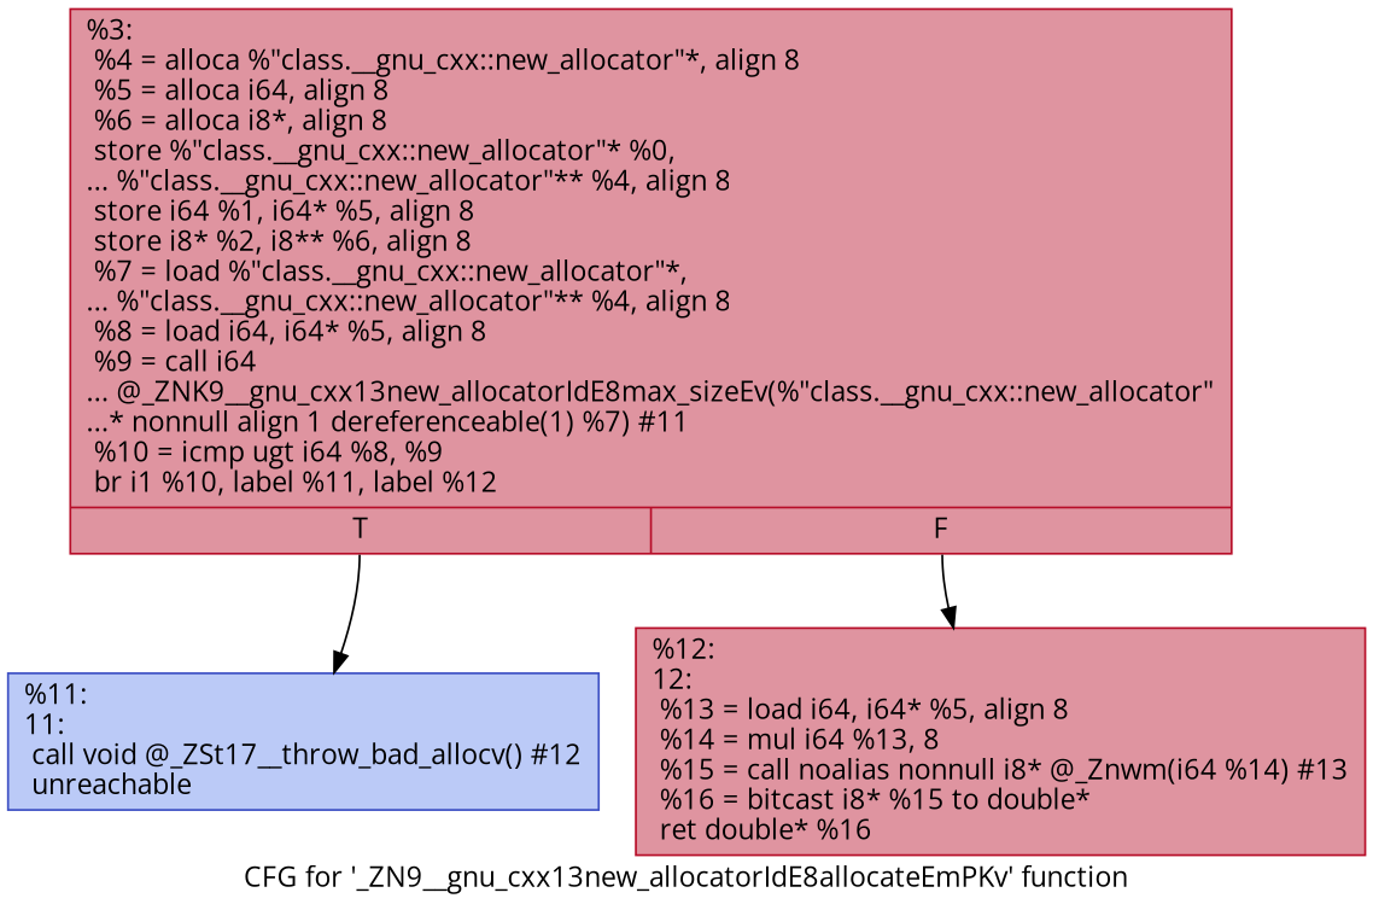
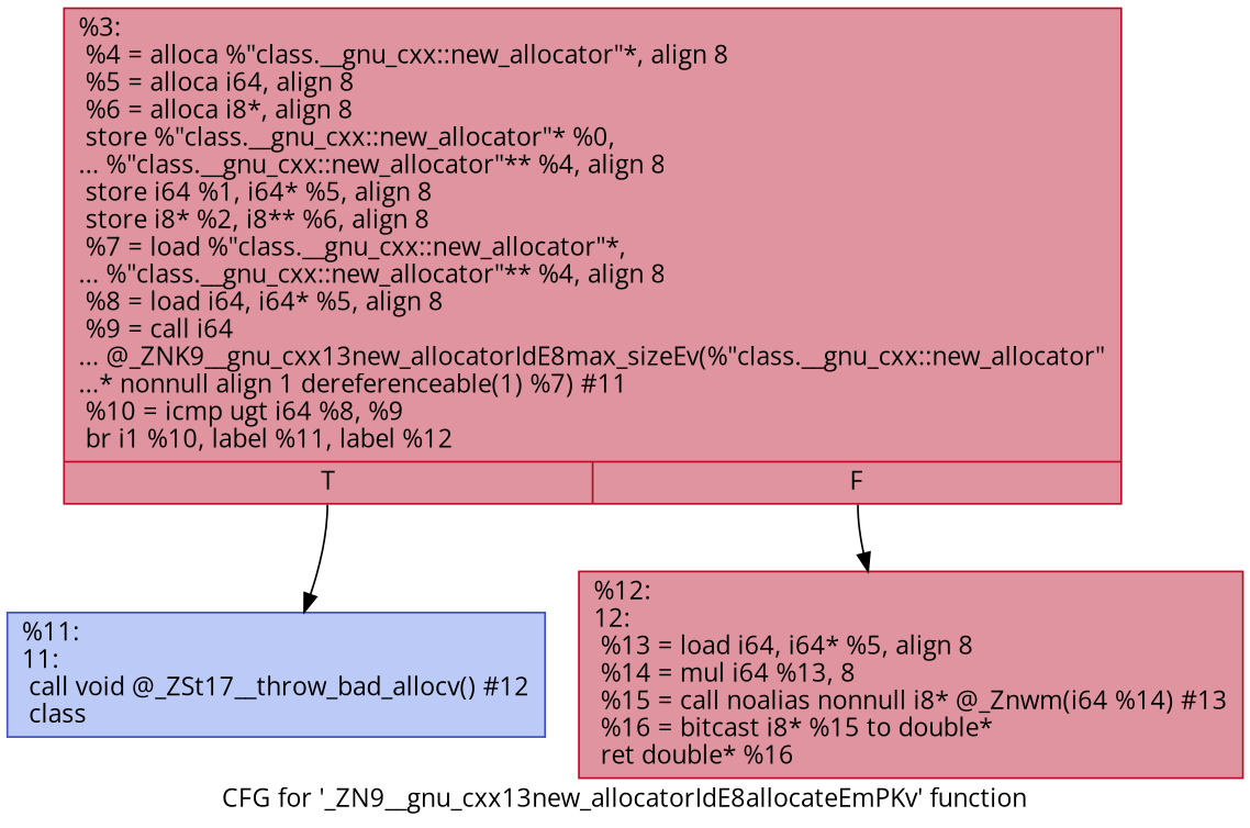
  digraph {
    label="CFG for '_ZN9__gnu_cxx13new_allocatorIdE8allocateEmPKv' function"
    fontname="Open Sans"
    node [color="#b70d28ff" fillcolor="#b70d2870" shape=record style=filled fontname="Open Sans"]
    edge [fontname="Open Sans"]
    n1 [label="{%3:\l  %4 = alloca %\"class.__gnu_cxx::new_allocator\"*, align 8\l  %5 = alloca i64, align 8\l  %6 = alloca i8*, align 8\l  store %\"class.__gnu_cxx::new_allocator\"* %0,\l... %\"class.__gnu_cxx::new_allocator\"** %4, align 8\l  store i64 %1, i64* %5, align 8\l  store i8* %2, i8** %6, align 8\l  %7 = load %\"class.__gnu_cxx::new_allocator\"*,\l... %\"class.__gnu_cxx::new_allocator\"** %4, align 8\l  %8 = load i64, i64* %5, align 8\l  %9 = call i64\l... @_ZNK9__gnu_cxx13new_allocatorIdE8max_sizeEv(%\"class.__gnu_cxx::new_allocator\"\l...* nonnull align 1 dereferenceable(1) %7) #11\l  %10 = icmp ugt i64 %8, %9\l  br i1 %10, label %11, label %12\l|{<s0>T|<s1>F}}"]
-   n2 [color="#3d50c3ff" fillcolor="#6687ed70" label="{%11:\l11:                                               \l  call void @_ZSt17__throw_bad_allocv() #12\l  unreachable\l}"]
+   n2 [color="#3d50c3ff" fillcolor="#6687ed70" label="{%11:\l11:                                               \l  call void @_ZSt17__throw_bad_allocv() #12\l  class\l}"]
    n3 [label="{%12:\l12:                                               \l  %13 = load i64, i64* %5, align 8\l  %14 = mul i64 %13, 8\l  %15 = call noalias nonnull i8* @_Znwm(i64 %14) #13\l  %16 = bitcast i8* %15 to double*\l  ret double* %16\l}"]
    n1 -> n2 [tailport=s0]
    n1 -> n3 [tailport=s1]
  }
